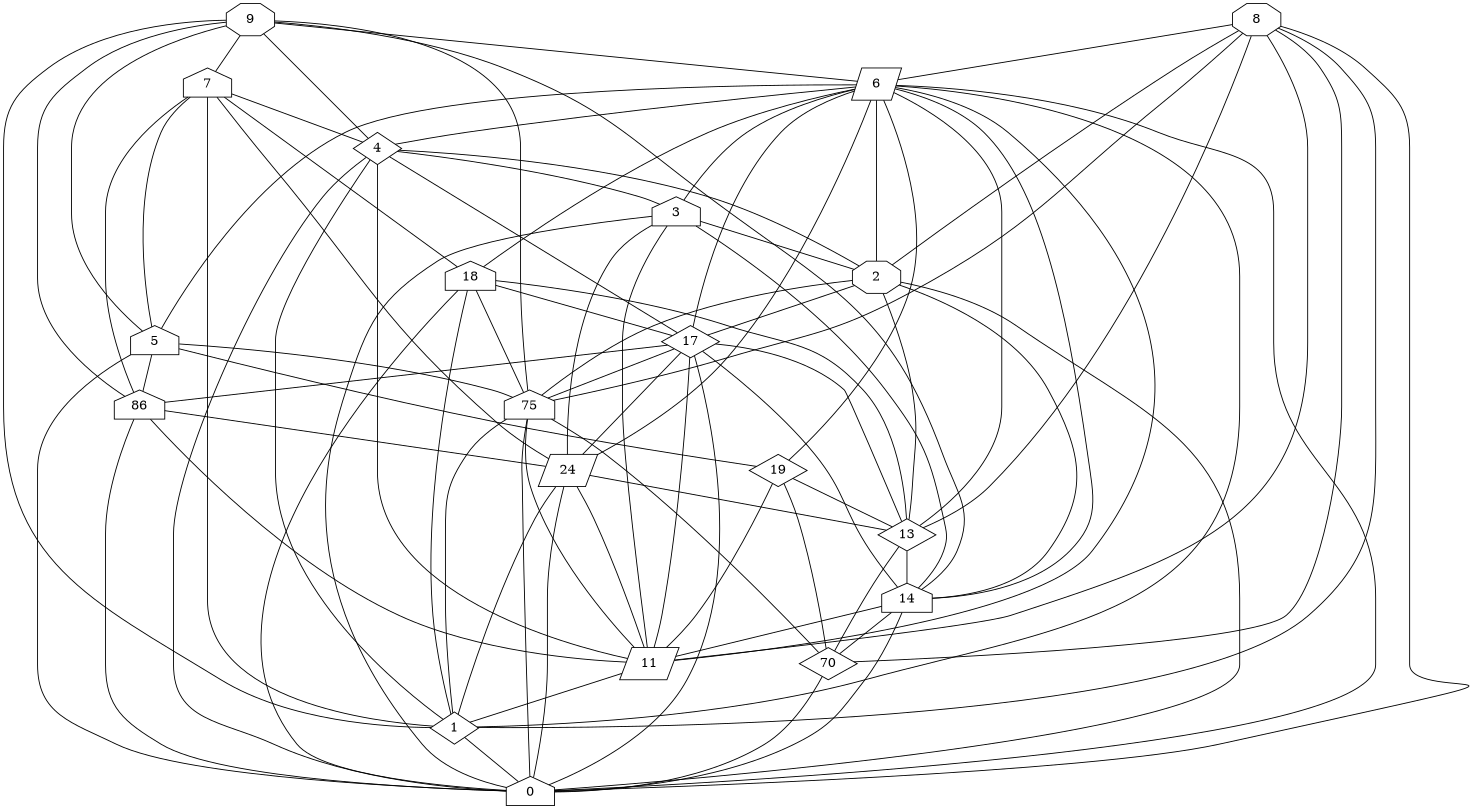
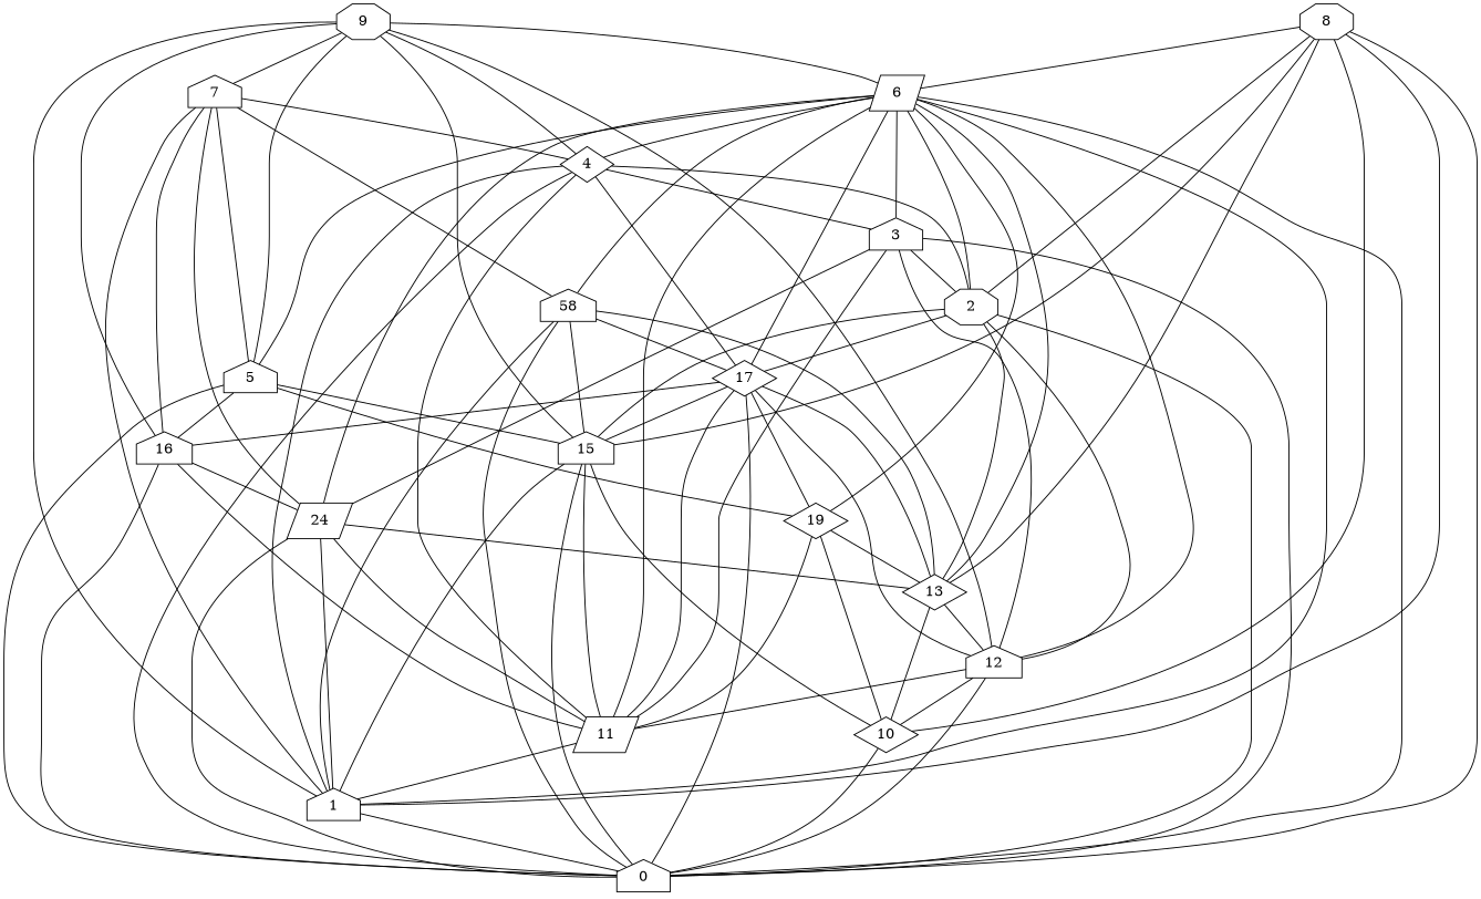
  digraph {
    node [shape=house]
    edge [color=black dir=none]
    2 [shape=octagon]
-   12 [label=14]
+   12
    0
    13 [shape=diamond]
-   16 [label=86]
-   15 [label=75]
+   16
+   15
    17 [shape=diamond]
-   10 [shape=diamond label=70]
+   10 [shape=diamond]
    11 [shape=parallelogram]
    n10 [label=24 shape=parallelogram]
-   1 [shape=diamond]
+   1
    5
    19 [shape=diamond]
    3
    8 [shape=octagon]
    6 [shape=parallelogram]
    4 [shape=diamond]
-   18
+   18 [label=58]
    7
    9 [shape=octagon]
    subgraph sub_1 {
      2
      12
      0
      13
      16
      15
      17
      10
      11
      n10
      1
      5
      19
      3
      8
      6
      4
      18
      7
      9
    }
    2 -> 12
    2 -> 0
    2 -> 13
    2 -> 15
    2 -> 17
    12 -> 0
    12 -> 10
    12 -> 11
    13 -> 12
    13 -> 10
    16 -> 0
    16 -> 11
    16 -> n10
    15 -> 0
    15 -> 10
    15 -> 11
    15 -> 1
    17 -> 12
    17 -> 0
    17 -> 13
    17 -> 16
    17 -> 15
    17 -> 11
-   17 -> n10
+   17 -> 19
    10 -> 0
    11 -> 1
    n10 -> 0
    n10 -> 13
    n10 -> 11
    n10 -> 1
    1 -> 0
    5 -> 0
    5 -> 16
    5 -> 15
    5 -> 19
    19 -> 13
    19 -> 10
    19 -> 11
    3 -> 2
    3 -> 12
    3 -> 0
    3 -> 11
    3 -> n10
    8 -> 2
    8 -> 0
    8 -> 13
    8 -> 15
    8 -> 10
-   8 -> 11
    8 -> 1
    8 -> 6
    6 -> 2
    6 -> 12
    6 -> 0
    6 -> 13
    6 -> 17
    6 -> 11
    6 -> n10
    6 -> 1
    6 -> 5
    6 -> 19
    6 -> 3
    6 -> 4
    6 -> 18
    4 -> 2
    4 -> 0
    4 -> 17
    4 -> 11
    4 -> 1
    4 -> 3
    18 -> 0
    18 -> 13
    18 -> 15
    18 -> 17
    18 -> 1
    7 -> 16
    7 -> n10
    7 -> 1
    7 -> 5
    7 -> 4
    7 -> 18
    9 -> 12
    9 -> 16
    9 -> 15
    9 -> 1
    9 -> 5
    9 -> 6
    9 -> 4
    9 -> 7
  }
